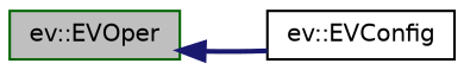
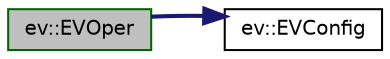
  digraph {
    rankdir=LR
    node [fontname=Helvetica fontsize=10 shape=record style=filled]
    n1 [color=darkgreen fillcolor=grey75 fontcolor=black height=0.2 label="ev::EVOper" width=0.4]
    n2 [color=black fillcolor=white height=0.2 label="ev::EVConfig" width=0.4]
-   n1 -> n2 [color=midnightblue dir=back fontname=Helvetica fontsize=10 labelfontname=Helvetica labelfontsize=10 style=bold]
+   n2 -> n1 [color=midnightblue dir=back fontname=Helvetica fontsize=10 labelfontname=Helvetica labelfontsize=10 style=bold]
  }
